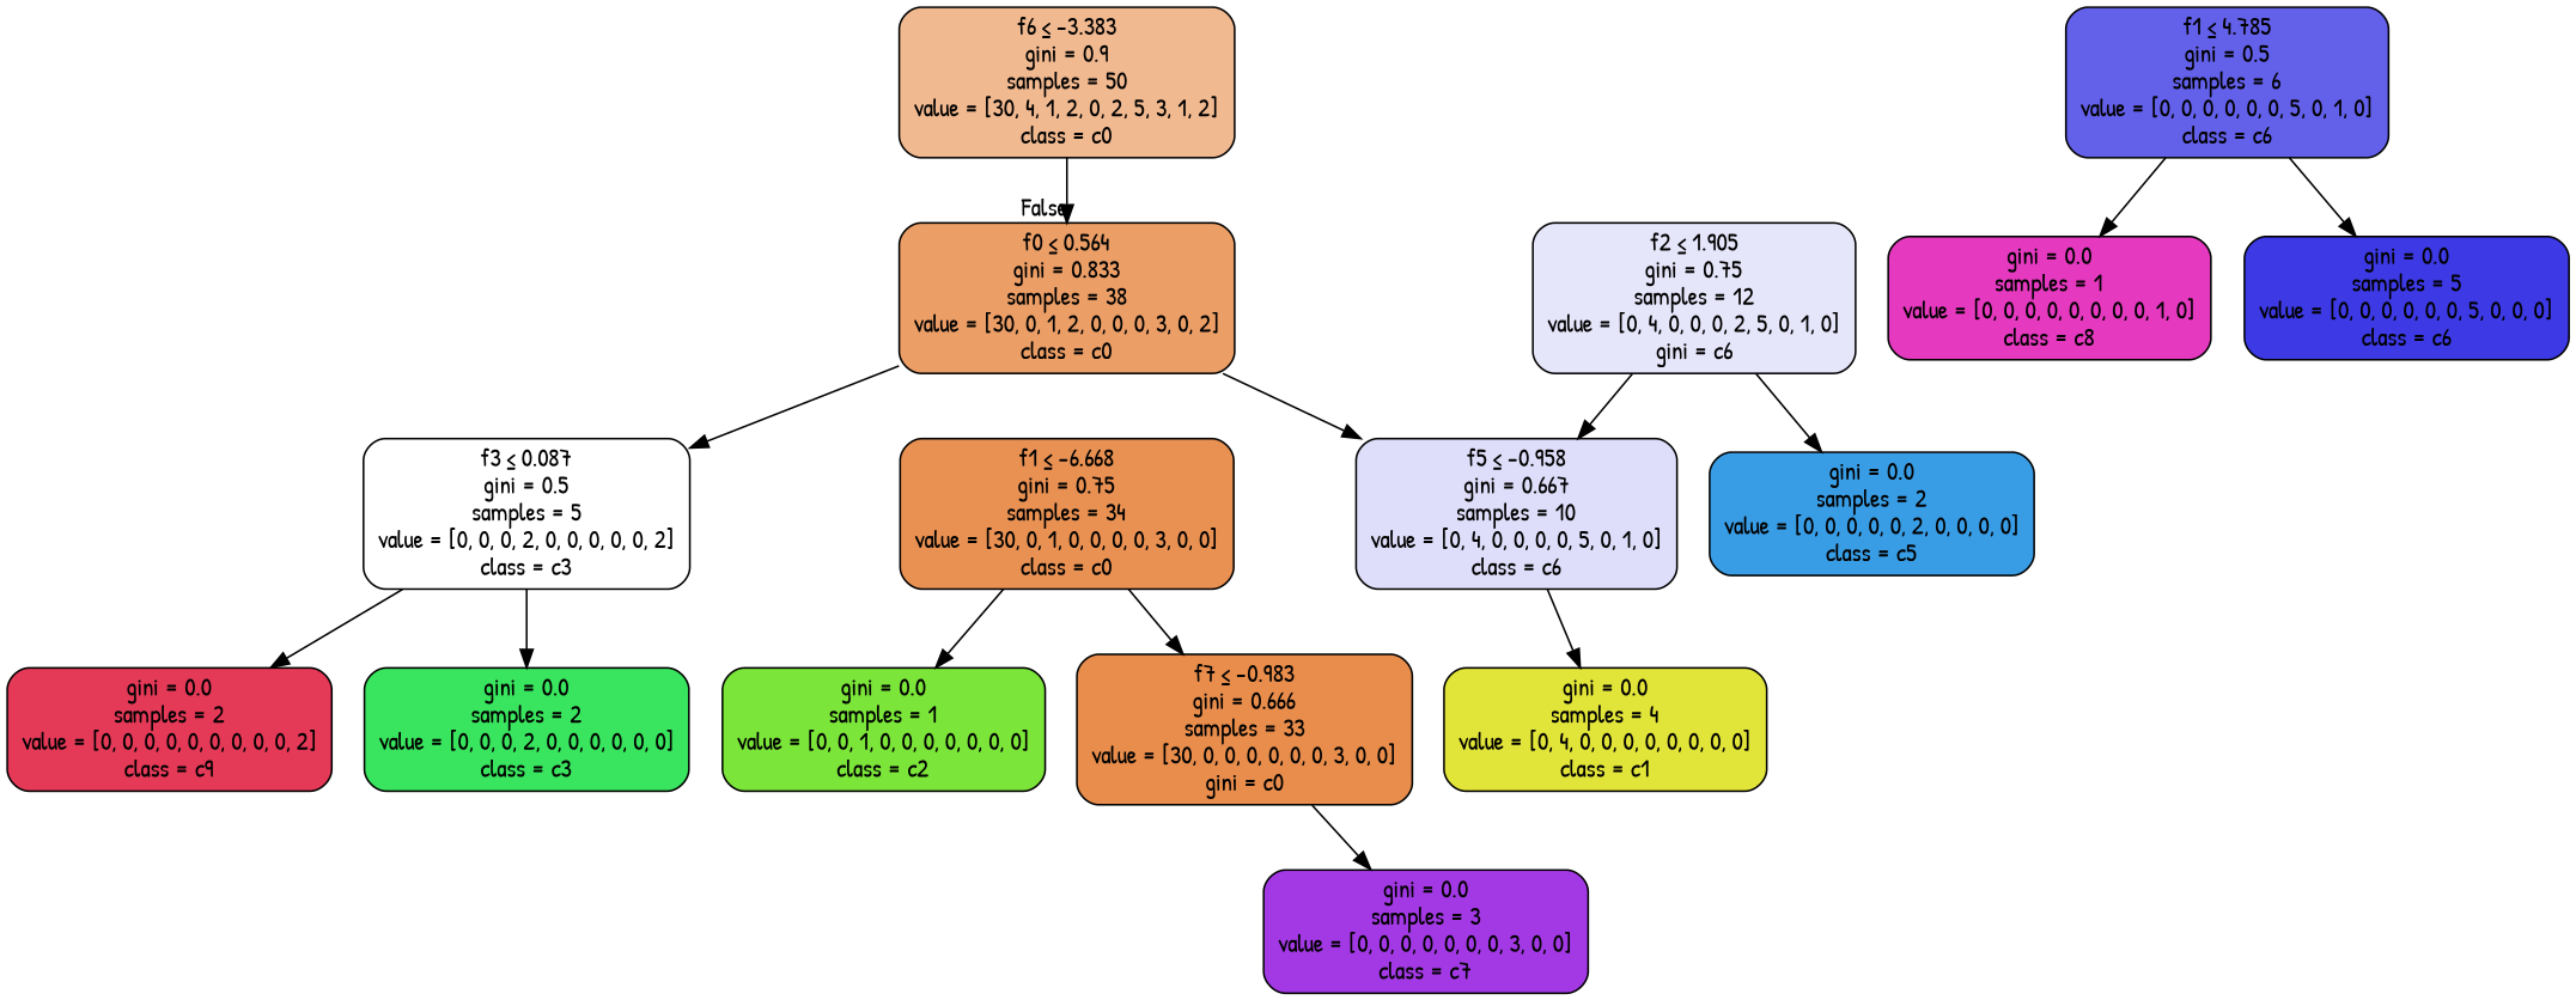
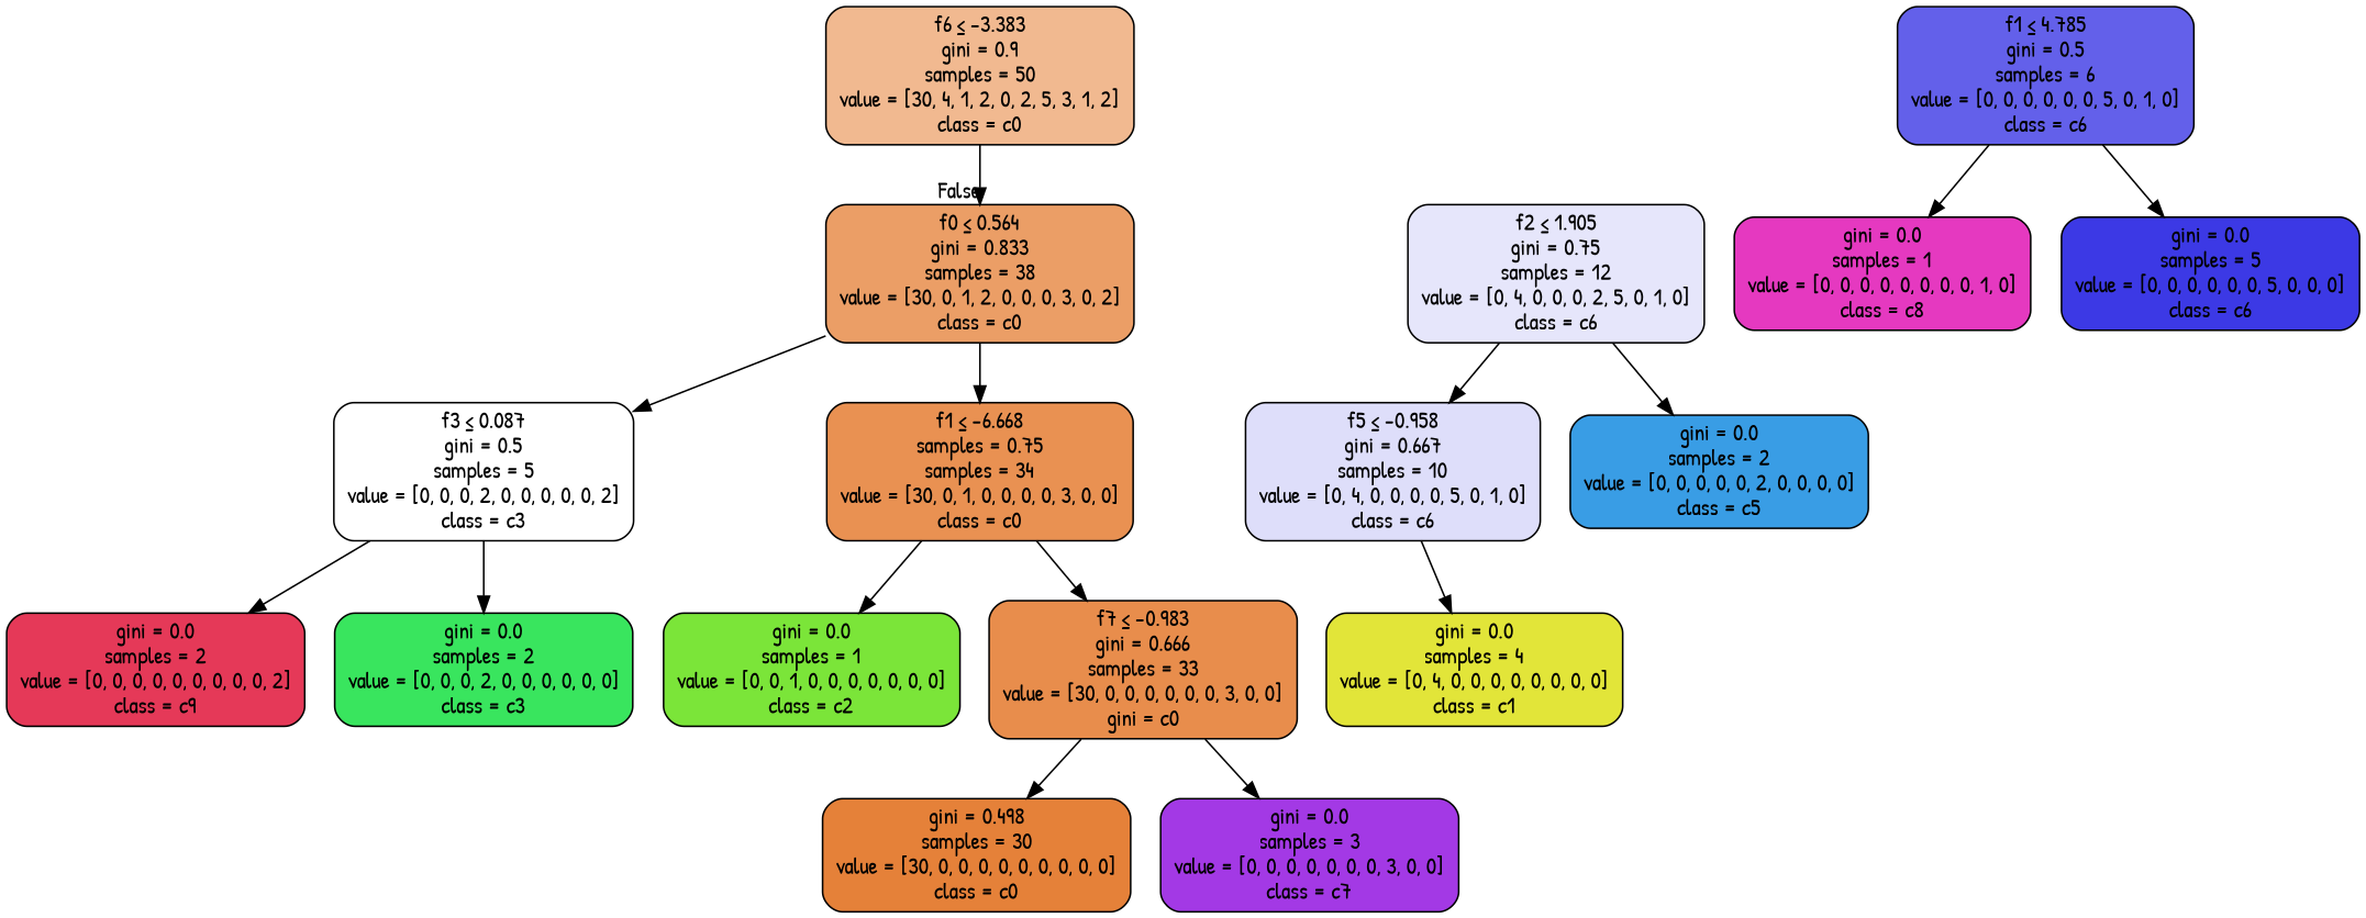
  digraph {
    fontname="Patrick Hand"
    node [color=black fontname="Patrick Hand" shape=box style="filled, rounded"]
    edge [fontname="Patrick Hand"]
    n1 [fillcolor="#e581398e" label=<f6 &le; -3.383<br/>gini = 0.9<br/>samples = 50<br/>value = [30, 4, 1, 2, 0, 2, 5, 3, 1, 2]<br/>class = c0>]
    n2 [fillcolor="#e58139c5" label=<f0 &le; 0.564<br/>gini = 0.833<br/>samples = 38<br/>value = [30, 0, 1, 2, 0, 0, 0, 3, 0, 2]<br/>class = c0>]
-   n3 [fillcolor="#3c39e520" label=<f2 &le; 1.905<br/>gini = 0.75<br/>samples = 12<br/>value = [0, 4, 0, 0, 0, 2, 5, 0, 1, 0]<br/>gini = c6>]
+   n3 [fillcolor="#3c39e520" label=<f2 &le; 1.905<br/>gini = 0.75<br/>samples = 12<br/>value = [0, 4, 0, 0, 0, 2, 5, 0, 1, 0]<br/>class = c6>]
    n4 [fillcolor="#3c39e52a" label=<f5 &le; -0.958<br/>gini = 0.667<br/>samples = 10<br/>value = [0, 4, 0, 0, 0, 0, 5, 0, 1, 0]<br/>class = c6>]
    n5 [fillcolor="#399de5ff" label=<gini = 0.0<br/>samples = 2<br/>value = [0, 0, 0, 0, 0, 2, 0, 0, 0, 0]<br/>class = c5>]
-   n6 [fillcolor="#e58139de" label=<f1 &le; -6.668<br/>gini = 0.75<br/>samples = 34<br/>value = [30, 0, 1, 0, 0, 0, 0, 3, 0, 0]<br/>class = c0>]
+   n6 [fillcolor="#e58139de" label=<f1 &le; -6.668<br/>samples = 0.75<br/>samples = 34<br/>value = [30, 0, 1, 0, 0, 0, 0, 3, 0, 0]<br/>class = c0>]
    n7 [fillcolor="#39e55e00" label=<f3 &le; 0.087<br/>gini = 0.5<br/>samples = 5<br/>value = [0, 0, 0, 2, 0, 0, 0, 0, 0, 2]<br/>class = c3>]
    n8 [fillcolor="#e2e539ff" label=<gini = 0.0<br/>samples = 4<br/>value = [0, 4, 0, 0, 0, 0, 0, 0, 0, 0]<br/>class = c1>]
    n9 [fillcolor="#3c39e5cc" label=<f1 &le; 4.785<br/>gini = 0.5<br/>samples = 6<br/>value = [0, 0, 0, 0, 0, 0, 5, 0, 1, 0]<br/>class = c6>]
    n10 [fillcolor="#e539c0ff" label=<gini = 0.0<br/>samples = 1<br/>value = [0, 0, 0, 0, 0, 0, 0, 0, 1, 0]<br/>class = c8>]
    n11 [fillcolor="#3c39e5ff" label=<gini = 0.0<br/>samples = 5<br/>value = [0, 0, 0, 0, 0, 0, 5, 0, 0, 0]<br/>class = c6>]
    n12 [fillcolor="#7be539ff" label=<gini = 0.0<br/>samples = 1<br/>value = [0, 0, 1, 0, 0, 0, 0, 0, 0, 0]<br/>class = c2>]
    n13 [fillcolor="#e58139e6" label=<f7 &le; -0.983<br/>gini = 0.666<br/>samples = 33<br/>value = [30, 0, 0, 0, 0, 0, 0, 3, 0, 0]<br/>gini = c0>]
    n14 [fillcolor="#e53958ff" label=<gini = 0.0<br/>samples = 2<br/>value = [0, 0, 0, 0, 0, 0, 0, 0, 0, 2]<br/>class = c9>]
    n15 [fillcolor="#39e55eff" label=<gini = 0.0<br/>samples = 2<br/>value = [0, 0, 0, 2, 0, 0, 0, 0, 0, 0]<br/>class = c3>]
+   n16 [fillcolor="#e58139ff" label=<gini = 0.498<br/>samples = 30<br/>value = [30, 0, 0, 0, 0, 0, 0, 0, 0, 0]<br/>class = c0>]
    n17 [fillcolor="#a339e5ff" label=<gini = 0.0<br/>samples = 3<br/>value = [0, 0, 0, 0, 0, 0, 0, 3, 0, 0]<br/>class = c7>]
    n1 -> n2 [headlabel=False labelangle=-45 labeldistance=2.5]
-   n2 -> n4
+   n2 -> n6
    n2 -> n7
    n3 -> n4
    n3 -> n5
    n4 -> n8
    n6 -> n12
    n6 -> n13
    n7 -> n14
    n7 -> n15
    n9 -> n10
    n9 -> n11
+   n13 -> n16
    n13 -> n17
  }
